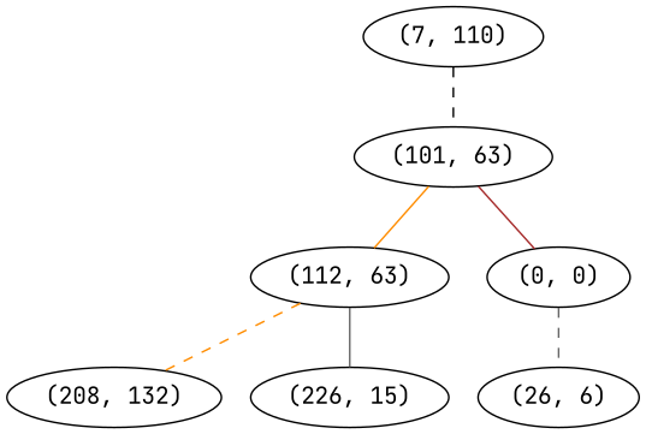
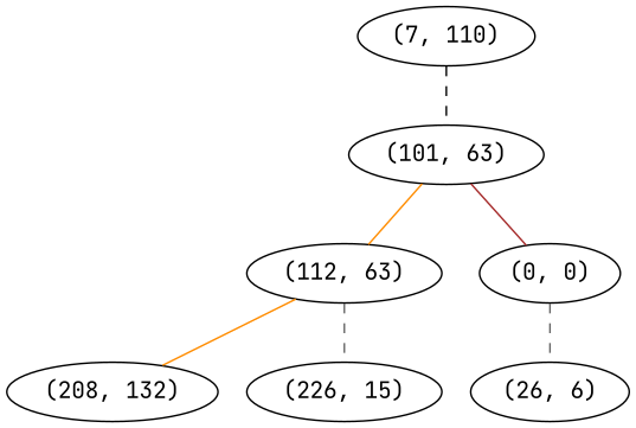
  graph {
    fontname="JetBrains Mono"
    node [fontname="JetBrains Mono"]
    edge [color=darkorange fontname="JetBrains Mono" style=solid weight=1]
    "(7, 110)"
    "(101, 63)"
    "(112, 63)"
    "(0, 0)"
    "(208, 132)"
    "(226, 15)"
    "(26, 6)"
    "(7, 110)" -- "(101, 63)" [color=black style=dashed]
    "(101, 63)" -- "(112, 63)"
    "(101, 63)" -- "(0, 0)" [color=brown]
-   "(112, 63)" -- "(208, 132)" [style=dashed]
-   "(112, 63)" -- "(226, 15)" [color=gray40]
+   "(112, 63)" -- "(208, 132)"
+   "(112, 63)" -- "(226, 15)" [color=gray40 style=dashed]
    "(0, 0)" -- "(26, 6)" [color=gray40 style=dashed weight=4]
  }
